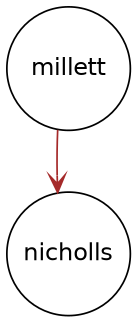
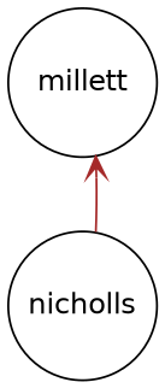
  digraph {
    fontname="DejaVu Sans"
    node [fillcolor=white fixedsize=true shape=circle style=filled fontname="DejaVu Sans"]
    millett [height=1 width=1]
    nicholls [height=1 width=1]
-   millett -> nicholls [arrowhead=vee color=brown penwidth=1 fontname="DejaVu Sans"]
+   nicholls -> millett [arrowhead=vee color=brown penwidth=1 fontname="DejaVu Sans"]
  }
